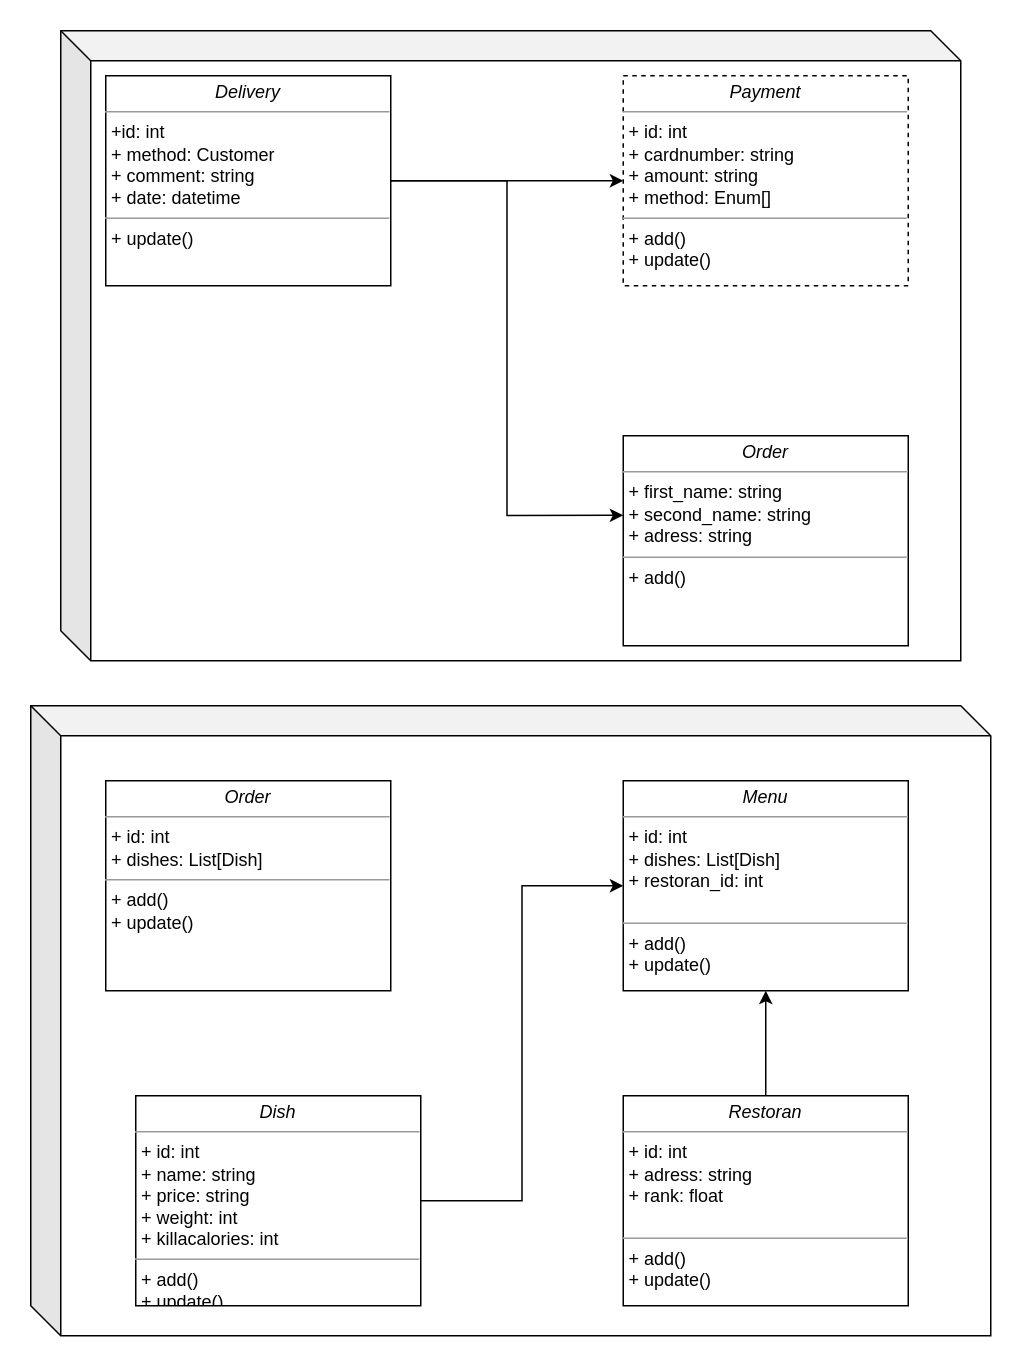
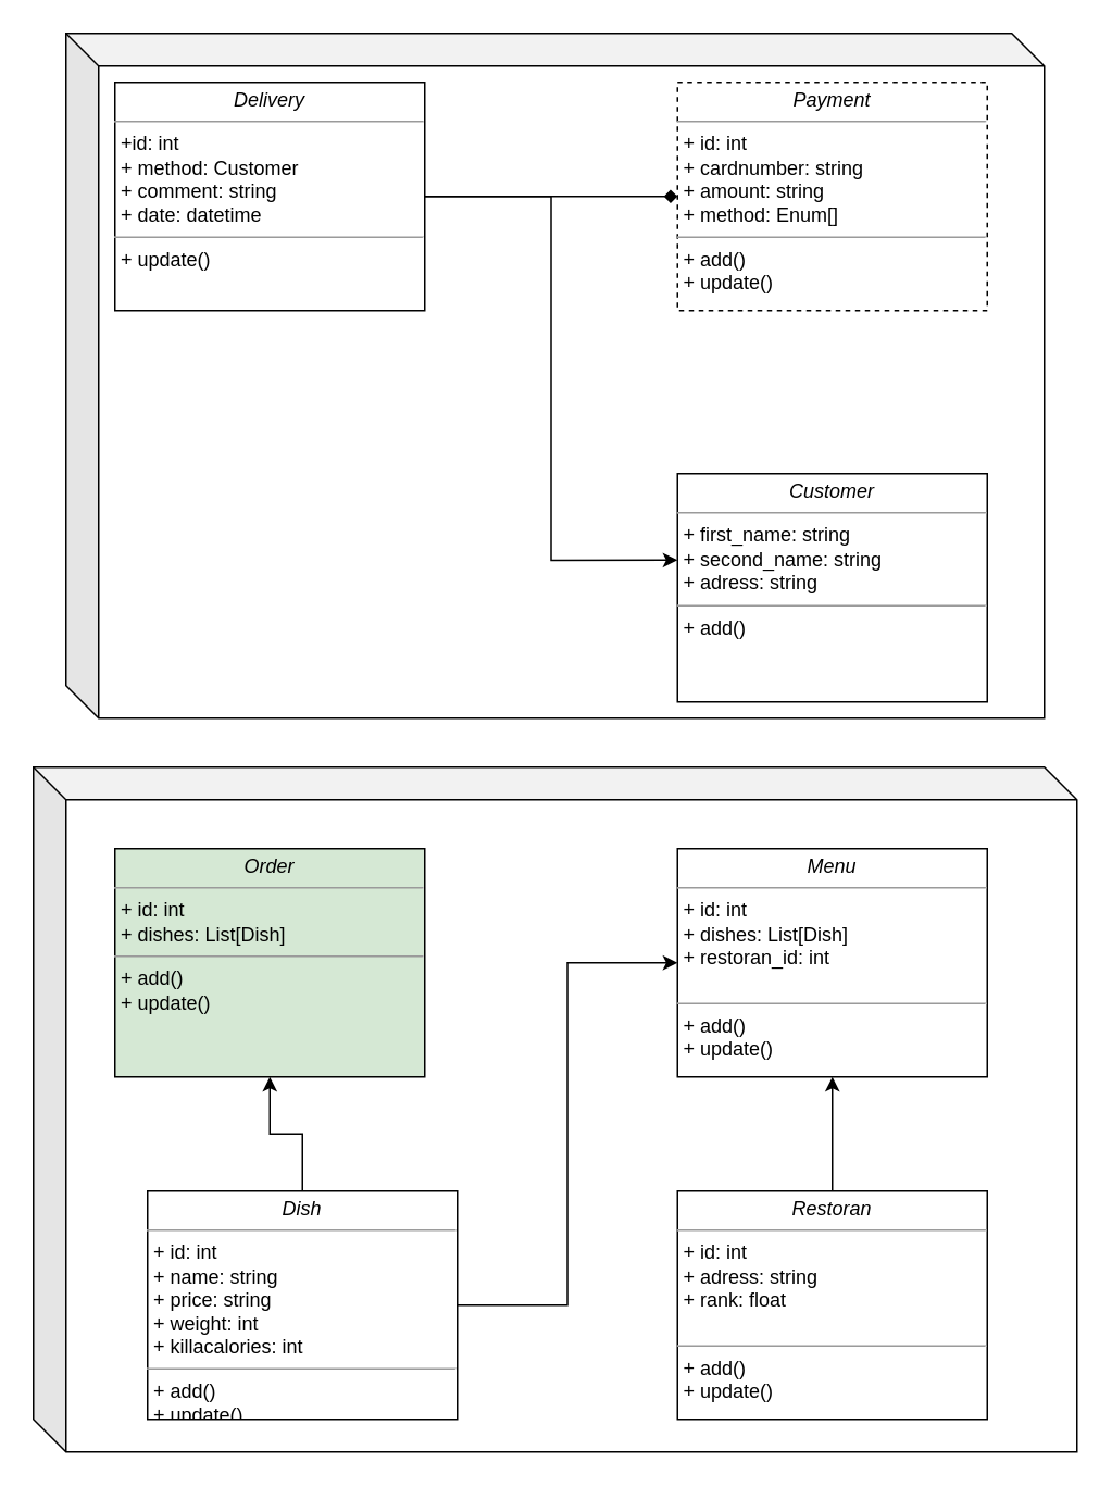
  <mxCell id="0" />
  <mxCell id="1" parent="0" />
  <mxCell id="2" value="" style="shape=cube;whiteSpace=wrap;html=1;boundedLbl=1;backgroundOutline=1;darkOpacity=0.05;darkOpacity2=0.1;" vertex="1" parent="1"><mxGeometry x="40" y="20" width="600" height="420" as="geometry" /></mxCell>
  <mxCell id="3" value="" style="shape=cube;whiteSpace=wrap;html=1;boundedLbl=1;backgroundOutline=1;darkOpacity=0.05;darkOpacity2=0.1;" vertex="1" parent="1"><mxGeometry x="20" y="470" width="640" height="420" as="geometry" /></mxCell>
- <mxCell id="4" style="edgeStyle=orthogonalEdgeStyle;rounded=0;orthogonalLoop=1;jettySize=auto;html=1;" edge="1" parent="1" source="6" target="7"><mxGeometry relative="1" as="geometry" /></mxCell>
+ <mxCell id="4" style="edgeStyle=orthogonalEdgeStyle;rounded=0;orthogonalLoop=1;jettySize=auto;html=1;endArrow=diamond;" edge="1" parent="1" source="6" target="7"><mxGeometry relative="1" as="geometry" /></mxCell>
  <mxCell id="5" style="edgeStyle=orthogonalEdgeStyle;rounded=0;orthogonalLoop=1;jettySize=auto;html=1;entryX=0;entryY=0.379;entryDx=0;entryDy=0;entryPerimeter=0;" edge="1" parent="1" source="6" target="9"><mxGeometry relative="1" as="geometry" /></mxCell>
  <mxCell id="6" value="&lt;p style=&quot;margin:0px;margin-top:4px;text-align:center;&quot;&gt;&lt;i&gt;Delivery&lt;/i&gt;&lt;/p&gt;&lt;hr size=&quot;1&quot;&gt;&lt;p style=&quot;margin:0px;margin-left:4px;&quot;&gt;+id: int&lt;br&gt;+ method: Customer&lt;/p&gt;&lt;p style=&quot;margin:0px;margin-left:4px;&quot;&gt;+ comment: string&lt;/p&gt;&lt;p style=&quot;margin:0px;margin-left:4px;&quot;&gt;+ date: datetime&lt;/p&gt;&lt;hr size=&quot;1&quot;&gt;&lt;p style=&quot;margin:0px;margin-left:4px;&quot;&gt;+ update()&lt;/p&gt;" style="verticalAlign=top;align=left;overflow=fill;fontSize=12;fontFamily=Helvetica;html=1;rounded=0;shadow=0;comic=0;labelBackgroundColor=none;strokeWidth=1" vertex="1" parent="1"><mxGeometry x="70" y="50" width="190" height="140" as="geometry" /></mxCell>
  <mxCell id="7" value="&lt;p style=&quot;margin:0px;margin-top:4px;text-align:center;&quot;&gt;&lt;i&gt;Payment&lt;/i&gt;&lt;/p&gt;&lt;hr size=&quot;1&quot;&gt;&lt;p style=&quot;margin:0px;margin-left:4px;&quot;&gt;+ id: int&lt;br&gt;+ cardnumber: string&lt;/p&gt;&lt;p style=&quot;margin:0px;margin-left:4px;&quot;&gt;+ amount: string&lt;/p&gt;&lt;p style=&quot;margin:0px;margin-left:4px;&quot;&gt;+ method: Enum[]&lt;/p&gt;&lt;hr size=&quot;1&quot;&gt;&lt;p style=&quot;margin:0px;margin-left:4px;&quot;&gt;+ add()&lt;/p&gt;&lt;p style=&quot;margin:0px;margin-left:4px;&quot;&gt;+ update()&lt;/p&gt;" style="verticalAlign=top;align=left;overflow=fill;fontSize=12;fontFamily=Helvetica;html=1;rounded=0;shadow=0;comic=0;labelBackgroundColor=none;strokeWidth=1;dashed=1;" vertex="1" parent="1"><mxGeometry x="415" y="50" width="190" height="140" as="geometry" /></mxCell>
- <mxCell id="8" value="&lt;p style=&quot;margin:0px;margin-top:4px;text-align:center;&quot;&gt;&lt;i&gt;Order&lt;/i&gt;&lt;br&gt;&lt;/p&gt;&lt;hr size=&quot;1&quot;&gt;&lt;p style=&quot;margin:0px;margin-left:4px;&quot;&gt;+ id: int&lt;br&gt;+ dishes: List[Dish]&lt;/p&gt;&lt;hr size=&quot;1&quot;&gt;&lt;p style=&quot;margin:0px;margin-left:4px;&quot;&gt;+ add()&lt;/p&gt;&lt;p style=&quot;margin:0px;margin-left:4px;&quot;&gt;+ update()&lt;/p&gt;" style="verticalAlign=top;align=left;overflow=fill;fontSize=12;fontFamily=Helvetica;html=1;rounded=0;shadow=0;comic=0;labelBackgroundColor=none;strokeWidth=1" vertex="1" parent="1"><mxGeometry x="70" y="520" width="190" height="140" as="geometry" /></mxCell>
- <mxCell id="9" value="&lt;p style=&quot;margin:0px;margin-top:4px;text-align:center;&quot;&gt;&lt;i&gt;Order&lt;/i&gt;&lt;br&gt;&lt;/p&gt;&lt;hr size=&quot;1&quot;&gt;&lt;p style=&quot;margin:0px;margin-left:4px;&quot;&gt;+ first_name: string&lt;br&gt;+ second_name: string&lt;/p&gt;&lt;p style=&quot;margin:0px;margin-left:4px;&quot;&gt;+ adress: string&lt;/p&gt;&lt;hr size=&quot;1&quot;&gt;&lt;p style=&quot;margin:0px;margin-left:4px;&quot;&gt;+ add()&lt;/p&gt;" style="verticalAlign=top;align=left;overflow=fill;fontSize=12;fontFamily=Helvetica;html=1;rounded=0;shadow=0;comic=0;labelBackgroundColor=none;strokeWidth=1" vertex="1" parent="1"><mxGeometry x="415" y="290" width="190" height="140" as="geometry" /></mxCell>
+ <mxCell id="8" value="&lt;p style=&quot;margin:0px;margin-top:4px;text-align:center;&quot;&gt;&lt;i&gt;Order&lt;/i&gt;&lt;br&gt;&lt;/p&gt;&lt;hr size=&quot;1&quot;&gt;&lt;p style=&quot;margin:0px;margin-left:4px;&quot;&gt;+ id: int&lt;br&gt;+ dishes: List[Dish]&lt;/p&gt;&lt;hr size=&quot;1&quot;&gt;&lt;p style=&quot;margin:0px;margin-left:4px;&quot;&gt;+ add()&lt;/p&gt;&lt;p style=&quot;margin:0px;margin-left:4px;&quot;&gt;+ update()&lt;/p&gt;" style="verticalAlign=top;align=left;overflow=fill;fontSize=12;fontFamily=Helvetica;html=1;rounded=0;shadow=0;comic=0;labelBackgroundColor=none;strokeWidth=1;fillColor=#d5e8d4;" vertex="1" parent="1"><mxGeometry x="70" y="520" width="190" height="140" as="geometry" /></mxCell>
+ <mxCell id="9" value="&lt;p style=&quot;margin:0px;margin-top:4px;text-align:center;&quot;&gt;&lt;i&gt;Customer&lt;/i&gt;&lt;br&gt;&lt;/p&gt;&lt;hr size=&quot;1&quot;&gt;&lt;p style=&quot;margin:0px;margin-left:4px;&quot;&gt;+ first_name: string&lt;br&gt;+ second_name: string&lt;/p&gt;&lt;p style=&quot;margin:0px;margin-left:4px;&quot;&gt;+ adress: string&lt;/p&gt;&lt;hr size=&quot;1&quot;&gt;&lt;p style=&quot;margin:0px;margin-left:4px;&quot;&gt;+ add()&lt;/p&gt;" style="verticalAlign=top;align=left;overflow=fill;fontSize=12;fontFamily=Helvetica;html=1;rounded=0;shadow=0;comic=0;labelBackgroundColor=none;strokeWidth=1" vertex="1" parent="1"><mxGeometry x="415" y="290" width="190" height="140" as="geometry" /></mxCell>
  <mxCell id="10" style="edgeStyle=orthogonalEdgeStyle;rounded=0;orthogonalLoop=1;jettySize=auto;html=1;entryX=0;entryY=0.5;entryDx=0;entryDy=0;" edge="1" parent="1" source="12" target="13"><mxGeometry relative="1" as="geometry" /></mxCell>
+ <mxCell id="11" style="edgeStyle=orthogonalEdgeStyle;rounded=0;orthogonalLoop=1;jettySize=auto;html=1;entryX=0.5;entryY=1;entryDx=0;entryDy=0;" edge="1" parent="1" source="12" target="8"><mxGeometry relative="1" as="geometry" /></mxCell>
  <mxCell id="12" value="&lt;p style=&quot;margin:0px;margin-top:4px;text-align:center;&quot;&gt;&lt;i&gt;Dish&lt;/i&gt;&lt;br&gt;&lt;/p&gt;&lt;hr size=&quot;1&quot;&gt;&lt;p style=&quot;margin:0px;margin-left:4px;&quot;&gt;+ id: int&lt;/p&gt;&lt;p style=&quot;margin:0px;margin-left:4px;&quot;&gt;+ name: string&lt;/p&gt;&lt;p style=&quot;margin:0px;margin-left:4px;&quot;&gt;+ price: string&lt;/p&gt;&lt;p style=&quot;margin:0px;margin-left:4px;&quot;&gt;+&amp;nbsp;weight: int&lt;/p&gt;&lt;p style=&quot;margin:0px;margin-left:4px;&quot;&gt;+ killacalories: int&lt;/p&gt;&lt;hr size=&quot;1&quot;&gt;&lt;p style=&quot;margin:0px;margin-left:4px;&quot;&gt;+ add()&lt;br&gt;+ update()&lt;/p&gt;" style="verticalAlign=top;align=left;overflow=fill;fontSize=12;fontFamily=Helvetica;html=1;rounded=0;shadow=0;comic=0;labelBackgroundColor=none;strokeWidth=1" vertex="1" parent="1"><mxGeometry x="90" y="730" width="190" height="140" as="geometry" /></mxCell>
  <mxCell id="13" value="&lt;p style=&quot;margin:0px;margin-top:4px;text-align:center;&quot;&gt;&lt;i&gt;Menu&lt;/i&gt;&lt;br&gt;&lt;/p&gt;&lt;hr size=&quot;1&quot;&gt;&lt;p style=&quot;margin:0px;margin-left:4px;&quot;&gt;+ id: int&lt;br&gt;&lt;/p&gt;&lt;p style=&quot;margin:0px;margin-left:4px;&quot;&gt;+ dishes: List[Dish]&lt;/p&gt;&lt;p style=&quot;margin:0px;margin-left:4px;&quot;&gt;+ restoran_id: int&lt;/p&gt;&lt;span style=&quot;caret-color: rgba(0, 0, 0, 0); color: rgba(0, 0, 0, 0); font-family: monospace; font-size: 0px;&quot;&gt;%3CmxGraphModel%3E%3Croot%3E%3CmxCell%20id%3D%220%22%2F%3E%3CmxCell%20id%3D%221%22%20parent%3D%220%22%2F%3E%3CmxCell%20id%3D%222%22%20value%3D%22%26lt%3Bp%20style%3D%26quot%3Bmargin%3A0px%3Bmargin-top%3A4px%3Btext-align%3Acenter%3B%26quot%3B%26gt%3B%26lt%3Bi%26gt%3BDish%26lt%3B%2Fi%26gt%3B%26lt%3Bbr%26gt%3B%26lt%3B%2Fp%26gt%3B%26lt%3Bhr%20size%3D%26quot%3B1%26quot%3B%26gt%3B%26lt%3Bp%20style%3D%26quot%3Bmargin%3A0px%3Bmargin-left%3A4px%3B%26quot%3B%26gt%3B%2B%20id%3A%20int%26lt%3B%2Fp%26gt%3B%26lt%3Bp%20style%3D%26quot%3Bmargin%3A0px%3Bmargin-left%3A4px%3B%26quot%3B%26gt%3B%2B%20name%3A%20string%26lt%3B%2Fp%26gt%3B%26lt%3Bp%20style%3D%26quot%3Bmargin%3A0px%3Bmargin-left%3A4px%3B%26quot%3B%26gt%3B%2B%20price%3A%20string%26lt%3B%2Fp%26gt%3B%26lt%3Bp%20style%3D%26quot%3Bmargin%3A0px%3Bmargin-left%3A4px%3B%26quot%3B%26gt%3B%2B%26amp%3Bnbsp%3Bweight%3A%20int%26lt%3B%2Fp%26gt%3B%26lt%3Bp%20style%3D%26quot%3Bmargin%3A0px%3Bmargin-left%3A4px%3B%26quot%3B%26gt%3B%2B%20killacalories%3A%20int%26lt%3B%2Fp%26gt%3B%26lt%3Bhr%20size%3D%26quot%3B1%26quot%3B%26gt%3B%26lt%3Bp%20style%3D%26quot%3Bmargin%3A0px%3Bmargin-left%3A4px%3B%26quot%3B%26gt%3B%2B%20add()%26lt%3Bbr%26gt%3B%2B%20update()%26lt%3B%2Fp%26gt%3B%22%20style%3D%22verticalAlign%3Dtop%3Balign%3Dleft%3Boverflow%3Dfill%3BfontSize%3D12%3BfontFamily%3DHelvetica%3Bhtml%3D1%3Brounded%3D0%3Bshadow%3D0%3Bcomic%3D0%3BlabelBackgroundColor%3Dnone%3BstrokeWidth%3D1%22%20vertex%3D%221%22%20parent%3D%221%22%3E%3CmxGeometry%20x%3D%2280%22%20y%3D%22-550%22%20width%3D%22190%22%20height%3D%22140%22%20as%3D%22geometry%22%2F%3E%3C%2FmxCell%3E%3C%2Froot%3E%3C%2FmxGraphModel&lt;/span&gt;&lt;span style=&quot;caret-color: rgba(0, 0, 0, 0); color: rgba(0, 0, 0, 0); font-family: monospace; font-size: 0px;&quot;&gt;&lt;br&gt;&lt;/span&gt;&lt;hr size=&quot;1&quot;&gt;&lt;p style=&quot;margin:0px;margin-left:4px;&quot;&gt;+ add()&lt;br&gt;+ update()&lt;/p&gt;" style="verticalAlign=top;align=left;overflow=fill;fontSize=12;fontFamily=Helvetica;html=1;rounded=0;shadow=0;comic=0;labelBackgroundColor=none;strokeWidth=1" vertex="1" parent="1"><mxGeometry x="415" y="520" width="190" height="140" as="geometry" /></mxCell>
  <mxCell id="14" style="edgeStyle=orthogonalEdgeStyle;rounded=0;orthogonalLoop=1;jettySize=auto;html=1;entryX=0.5;entryY=1;entryDx=0;entryDy=0;" edge="1" parent="1" source="15" target="13"><mxGeometry relative="1" as="geometry" /></mxCell>
  <mxCell id="15" value="&lt;p style=&quot;margin:0px;margin-top:4px;text-align:center;&quot;&gt;&lt;i&gt;Restoran&lt;/i&gt;&lt;br&gt;&lt;/p&gt;&lt;hr size=&quot;1&quot;&gt;&lt;p style=&quot;margin:0px;margin-left:4px;&quot;&gt;+ id: int&lt;br&gt;&lt;/p&gt;&lt;p style=&quot;margin:0px;margin-left:4px;&quot;&gt;+ adress: string&lt;/p&gt;&lt;p style=&quot;margin:0px;margin-left:4px;&quot;&gt;+ rank: float&lt;/p&gt;&lt;span style=&quot;caret-color: rgba(0, 0, 0, 0); color: rgba(0, 0, 0, 0); font-family: monospace; font-size: 0px;&quot;&gt;%3CmxGraphModel%3E%3Croot%3E%3CmxCell%20id%3D%220%22%2F%3E%3CmxCell%20id%3D%221%22%20parent%3D%220%22%2F%3E%3CmxCell%20id%3D%222%22%20value%3D%22%26lt%3Bp%20style%3D%26quot%3Bmargin%3A0px%3Bmargin-top%3A4px%3Btext-align%3Acenter%3B%26quot%3B%26gt%3B%26lt%3Bi%26gt%3BDish%26lt%3B%2Fi%26gt%3B%26lt%3Bbr%26gt%3B%26lt%3B%2Fp%26gt%3B%26lt%3Bhr%20size%3D%26quot%3B1%26quot%3B%26gt%3B%26lt%3Bp%20style%3D%26quot%3Bmargin%3A0px%3Bmargin-left%3A4px%3B%26quot%3B%26gt%3B%2B%20id%3A%20int%26lt%3B%2Fp%26gt%3B%26lt%3Bp%20style%3D%26quot%3Bmargin%3A0px%3Bmargin-left%3A4px%3B%26quot%3B%26gt%3B%2B%20name%3A%20string%26lt%3B%2Fp%26gt%3B%26lt%3Bp%20style%3D%26quot%3Bmargin%3A0px%3Bmargin-left%3A4px%3B%26quot%3B%26gt%3B%2B%20price%3A%20string%26lt%3B%2Fp%26gt%3B%26lt%3Bp%20style%3D%26quot%3Bmargin%3A0px%3Bmargin-left%3A4px%3B%26quot%3B%26gt%3B%2B%26amp%3Bnbsp%3Bweight%3A%20int%26lt%3B%2Fp%26gt%3B%26lt%3Bp%20style%3D%26quot%3Bmargin%3A0px%3Bmargin-left%3A4px%3B%26quot%3B%26gt%3B%2B%20killacalories%3A%20int%26lt%3B%2Fp%26gt%3B%26lt%3Bhr%20size%3D%26quot%3B1%26quot%3B%26gt%3B%26lt%3Bp%20style%3D%26quot%3Bmargin%3A0px%3Bmargin-left%3A4px%3B%26quot%3B%26gt%3B%2B%20add()%26lt%3Bbr%26gt%3B%2B%20update()%26lt%3B%2Fp%26gt%3B%22%20style%3D%22verticalAlign%3Dtop%3Balign%3Dleft%3Boverflow%3Dfill%3BfontSize%3D12%3BfontFamily%3DHelvetica%3Bhtml%3D1%3Brounded%3D0%3Bshadow%3D0%3Bcomic%3D0%3BlabelBackgroundColor%3Dnone%3BstrokeWidth%3D1%22%20vertex%3D%221%22%20parent%3D%221%22%3E%3CmxGeometry%20x%3D%2280%22%20y%3D%22-550%22%20width%3D%22190%22%20height%3D%22140%22%20as%3D%22geometry%22%2F%3E%3C%2FmxCell%3E%3C%2Froot%3E%3C%2FmxGraphModel%3E&lt;br&gt;&lt;/span&gt;&lt;hr size=&quot;1&quot;&gt;&lt;p style=&quot;margin:0px;margin-left:4px;&quot;&gt;+ add()&lt;br&gt;+ update()&lt;/p&gt;" style="verticalAlign=top;align=left;overflow=fill;fontSize=12;fontFamily=Helvetica;html=1;rounded=0;shadow=0;comic=0;labelBackgroundColor=none;strokeWidth=1" vertex="1" parent="1"><mxGeometry x="415" y="730" width="190" height="140" as="geometry" /></mxCell>
